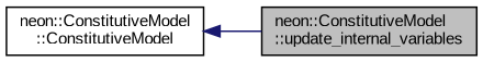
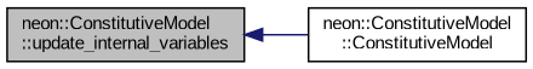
  digraph {
    rankdir=LR
    fontname="Liberation Sans"
    node [color=black fontname="Liberation Sans" fontsize=10 shape=record style=filled]
    n1 [fillcolor=grey75 fontcolor=black height=0.2 label="neon::ConstitutiveModel\l::update_internal_variables" width=0.4]
    n2 [fillcolor=white height=0.2 label="neon::ConstitutiveModel\l::ConstitutiveModel" width=0.4]
-   n2 -> n1 [color=midnightblue dir=back fontname="Liberation Sans" fontsize=10 labelfontname=Helvetica labelfontsize=10 style=solid]
+   n1 -> n2 [color=midnightblue dir=back fontname="Liberation Sans" fontsize=10 labelfontname=Helvetica labelfontsize=10 style=solid]
  }
